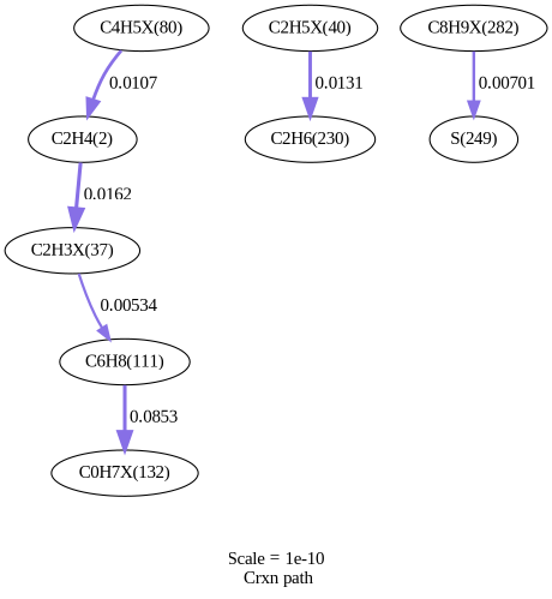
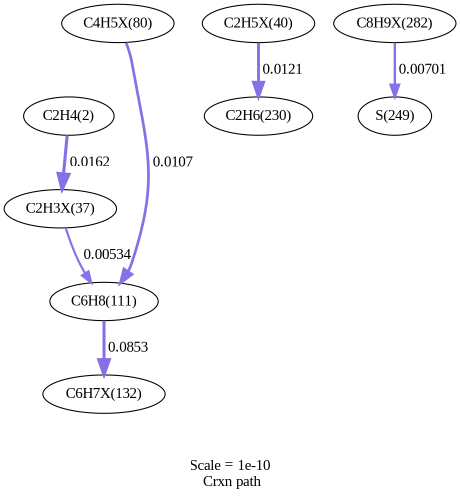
  digraph {
    fontname="Liberation Serif"
    label="Scale = 1e-10\l Crxn path"
    node [fontname="Liberation Serif"]
    edge [fontname="Liberation Serif"]
    n1 [label="C2H4(2)"]
    n2 [label="C2H3X(37)"]
    n3 [label="C6H8(111)"]
    n4 [label="C2H5X(40)"]
    n5 [label="C2H6(230)"]
-   n6 [label="C0H7X(132)"]
+   n6 [label="C6H7X(132)"]
    n7 [label="C8H9X(282)"]
    n8 [label="S(249)"]
    n9 [label="C4H5X(80)"]
    n1 -> n2 [arrowsize=1.46 color="0.7, 0.517, 0.9" label=" 0.0162" style="setlinewidth(2.92)"]
    n2 -> n3 [arrowsize=1.03 color="0.7, 0.505, 0.9" label=" 0.00534" style="setlinewidth(2.05)"]
    n3 -> n6 [arrowsize=1.42 color="0.7, 0.515, 0.9" label=" 0.0853" style="setlinewidth(2.84)"]
-   n4 -> n5 [arrowsize=1.36 color="0.7, 0.513, 0.9" label=" 0.0131" style="setlinewidth(2.73)"]
+   n4 -> n5 [arrowsize=1.36 color="0.7, 0.513, 0.9" label=" 0.0121" style="setlinewidth(2.73)"]
    n7 -> n8 [arrowsize=1.13 color="0.7, 0.507, 0.9" label=" 0.00701" style="setlinewidth(2.26)"]
-   n9 -> n1 [arrowsize=1.29 color="0.7, 0.511, 0.9" label=" 0.0107" style="setlinewidth(2.57)"]
+   n9 -> n3 [arrowsize=1.29 color="0.7, 0.511, 0.9" label=" 0.0107" style="setlinewidth(2.57)"]
  }
